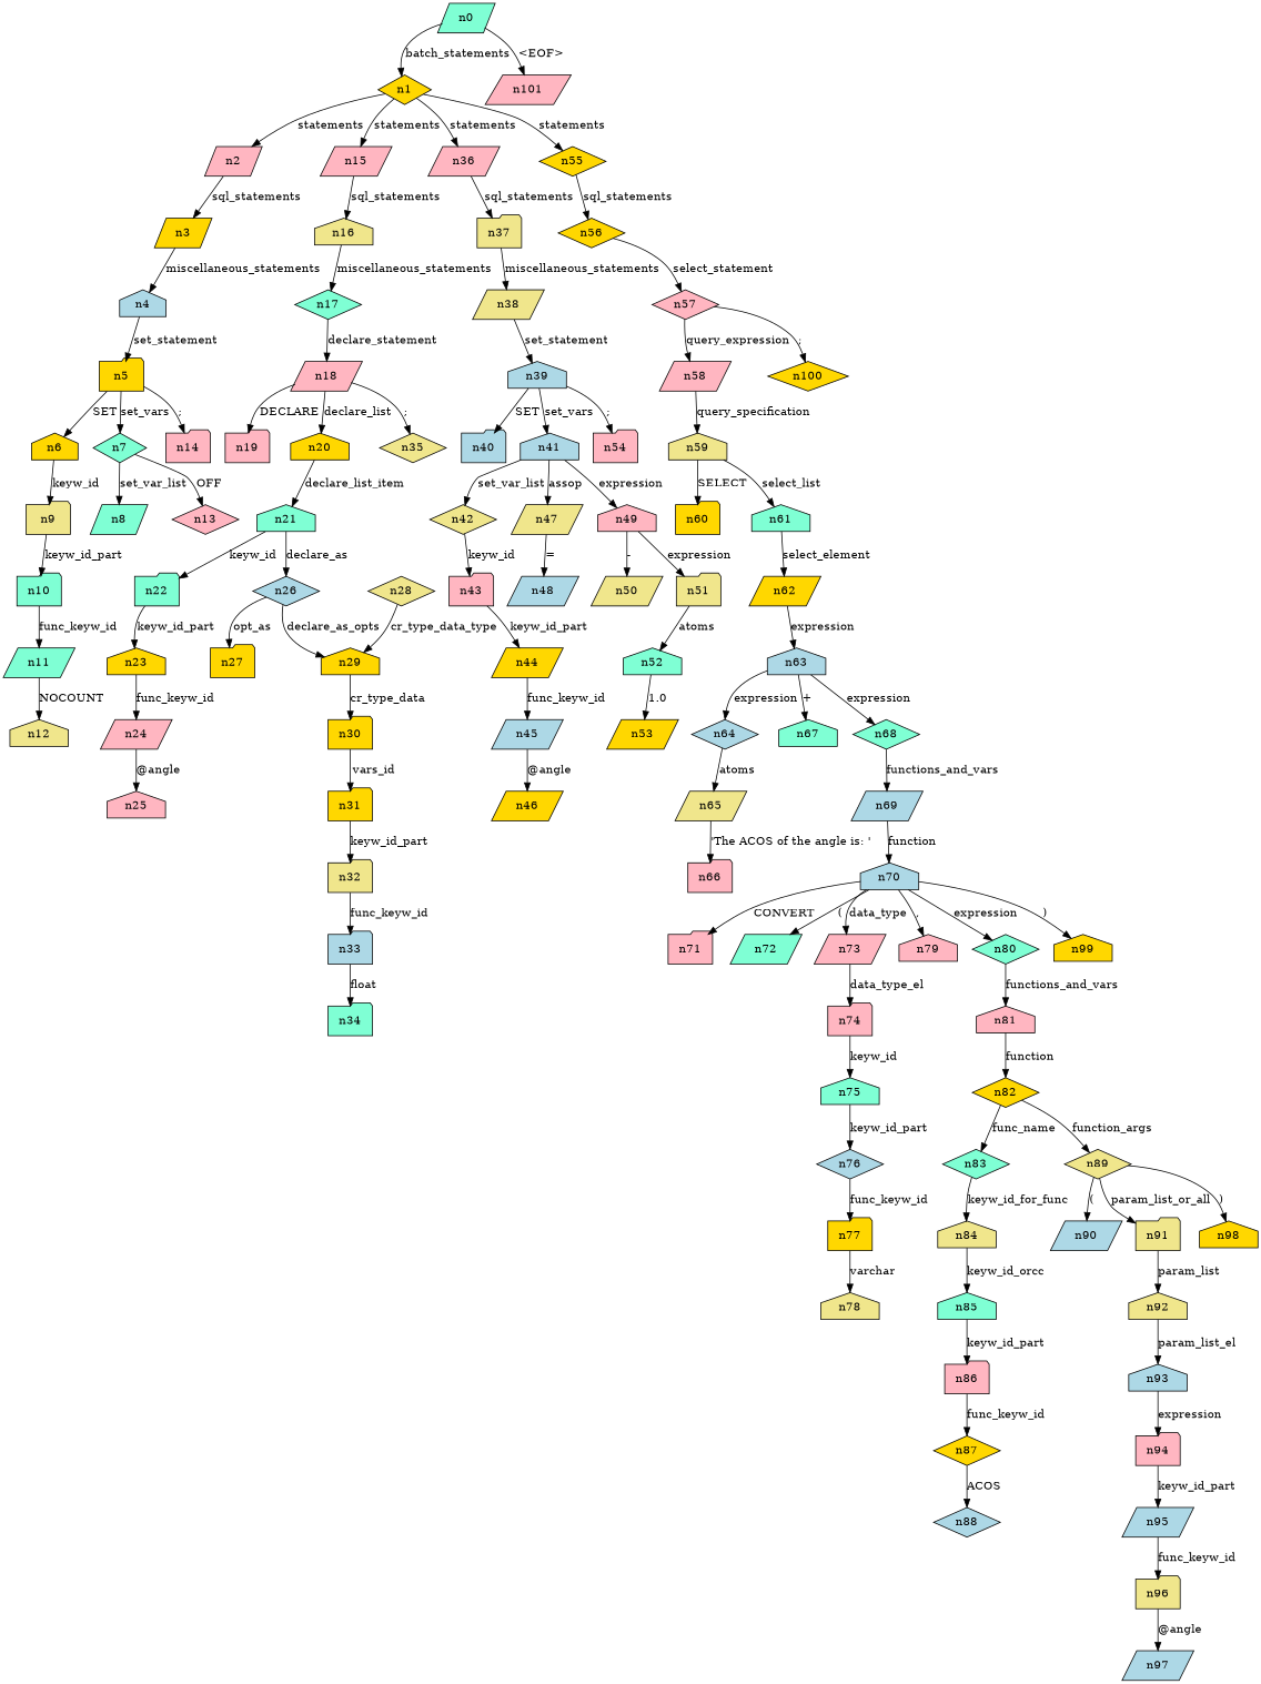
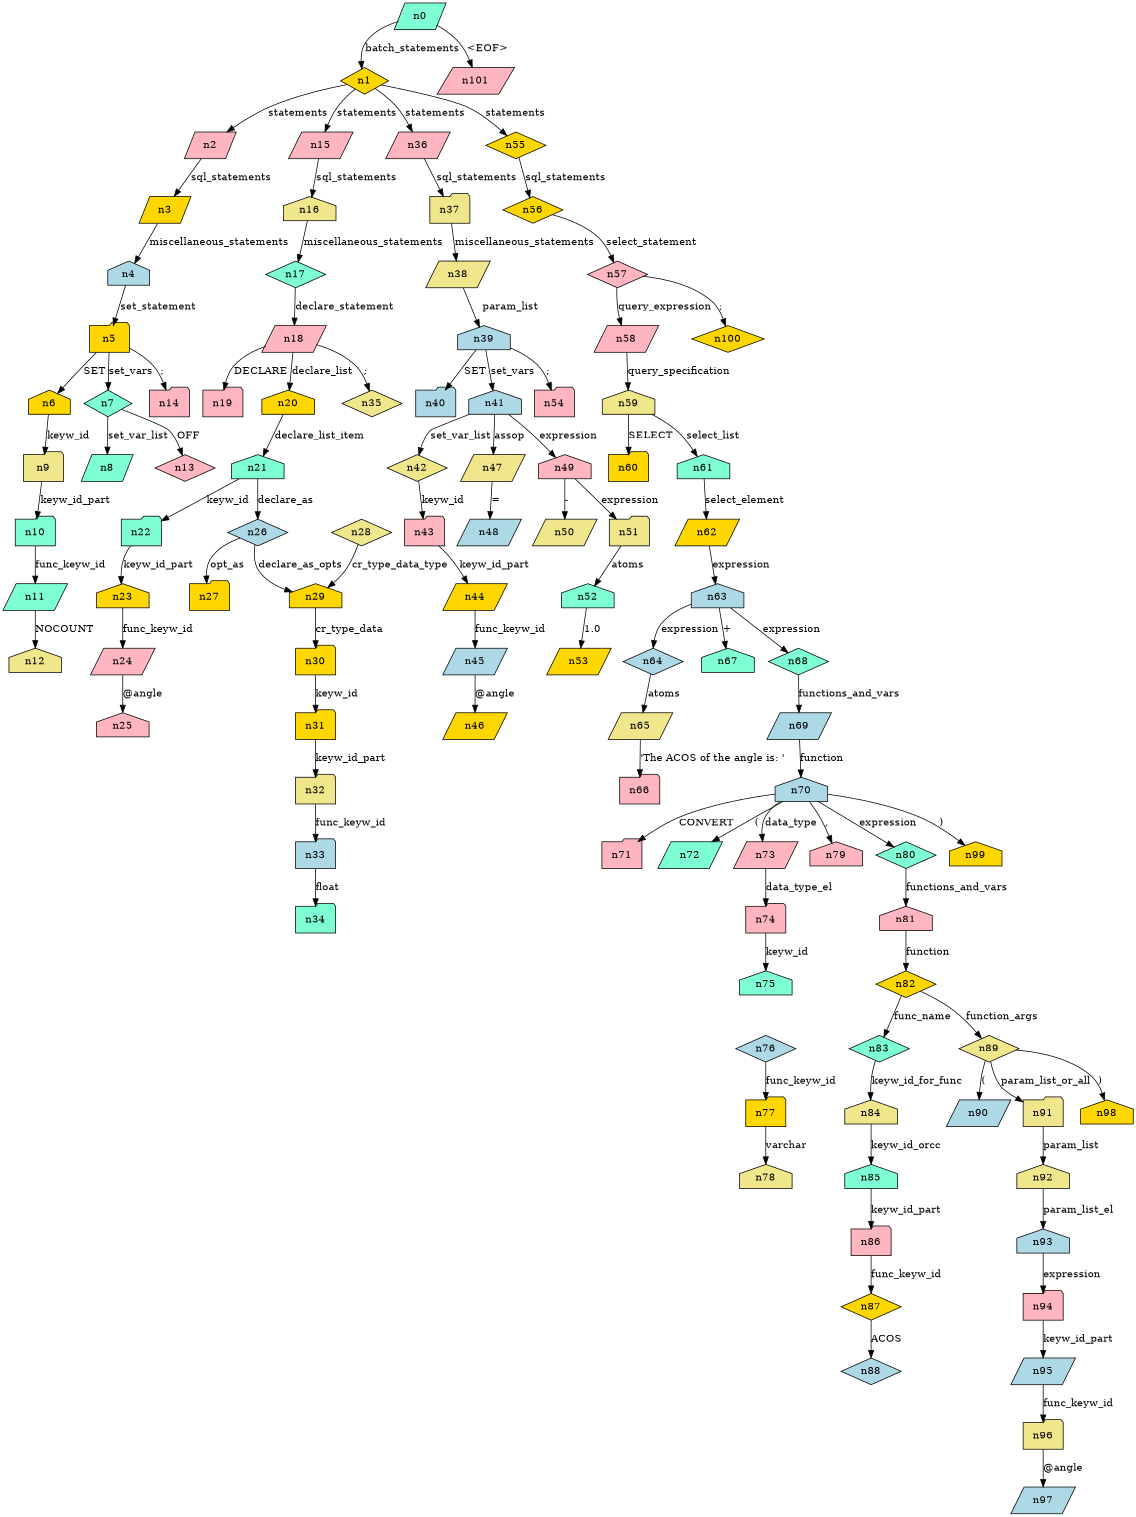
  digraph {
    node [fillcolor=gold shape=house style=filled]
    n0 [fillcolor=aquamarine shape=parallelogram]
    n1 [shape=diamond]
    n101 [fillcolor=lightpink shape=parallelogram]
    n2 [fillcolor=lightpink shape=parallelogram]
    n15 [fillcolor=lightpink shape=parallelogram]
    n36 [fillcolor=lightpink shape=parallelogram]
    n55 [shape=diamond]
    n3 [shape=parallelogram]
    n16 [fillcolor=khaki]
    n37 [fillcolor=khaki shape=folder]
    n56 [shape=diamond]
    n4 [fillcolor=lightblue]
    n5 [shape=folder]
    n6
    n7 [fillcolor=aquamarine shape=diamond]
    n14 [fillcolor=lightpink shape=folder]
    n9 [fillcolor=khaki shape=folder]
    n8 [fillcolor=aquamarine shape=parallelogram]
    n13 [fillcolor=lightpink shape=diamond]
    n10 [fillcolor=aquamarine shape=folder]
    n11 [fillcolor=aquamarine shape=parallelogram]
    n12 [fillcolor=khaki]
    n17 [fillcolor=aquamarine shape=diamond]
    n18 [fillcolor=lightpink shape=parallelogram]
    n19 [fillcolor=lightpink shape=folder]
    n20
    n35 [fillcolor=khaki shape=diamond]
    n21 [fillcolor=aquamarine]
    n22 [fillcolor=aquamarine shape=folder]
    n26 [fillcolor=lightblue shape=diamond]
    n23
    n27 [shape=folder]
    n29
    n24 [fillcolor=lightpink shape=parallelogram]
    n25 [fillcolor=lightpink]
    n28 [fillcolor=khaki shape=diamond]
    n30 [shape=folder]
    n31 [shape=folder]
    n32 [fillcolor=khaki shape=folder]
    n33 [fillcolor=lightblue shape=folder]
    n34 [fillcolor=aquamarine shape=folder]
    n38 [fillcolor=khaki shape=parallelogram]
    n39 [fillcolor=lightblue]
    n40 [fillcolor=lightblue shape=folder]
    n41 [fillcolor=lightblue]
    n54 [fillcolor=lightpink shape=folder]
    n42 [fillcolor=khaki shape=diamond]
    n47 [fillcolor=khaki shape=parallelogram]
    n49 [fillcolor=lightpink]
    n43 [fillcolor=lightpink shape=folder]
    n48 [fillcolor=lightblue shape=parallelogram]
    n50 [fillcolor=khaki shape=parallelogram]
    n51 [fillcolor=khaki shape=folder]
    n44 [shape=parallelogram]
    n45 [fillcolor=lightblue shape=parallelogram]
    n46 [shape=parallelogram]
    n52 [fillcolor=aquamarine]
    n53 [shape=parallelogram]
    n57 [fillcolor=lightpink shape=diamond]
    n58 [fillcolor=lightpink shape=parallelogram]
    n100 [shape=diamond]
    n59 [fillcolor=khaki]
    n60 [shape=folder]
    n61 [fillcolor=aquamarine]
    n62 [shape=parallelogram]
    n63 [fillcolor=lightblue]
    n64 [fillcolor=lightblue shape=diamond]
    n67 [fillcolor=aquamarine]
    n68 [fillcolor=aquamarine shape=diamond]
    n65 [fillcolor=khaki shape=parallelogram]
    n69 [fillcolor=lightblue shape=parallelogram]
    n66 [fillcolor=lightpink shape=folder]
    n70 [fillcolor=lightblue]
    n71 [fillcolor=lightpink shape=folder]
    n72 [fillcolor=aquamarine shape=parallelogram]
    n73 [fillcolor=lightpink shape=parallelogram]
    n79 [fillcolor=lightpink]
    n80 [fillcolor=aquamarine shape=diamond]
    n99
    n74 [fillcolor=lightpink shape=folder]
    n81 [fillcolor=lightpink]
    n75 [fillcolor=aquamarine]
    n76 [fillcolor=lightblue shape=diamond]
    n77 [shape=folder]
    n78 [fillcolor=khaki]
    n82 [shape=diamond]
    n83 [fillcolor=aquamarine shape=diamond]
    n89 [fillcolor=khaki shape=diamond]
    n84 [fillcolor=khaki]
    n90 [fillcolor=lightblue shape=parallelogram]
    n91 [fillcolor=khaki shape=folder]
    n98
    n85 [fillcolor=aquamarine]
    n86 [fillcolor=lightpink shape=folder]
    n87 [shape=diamond]
    n88 [fillcolor=lightblue shape=diamond]
    n92 [fillcolor=khaki]
    n93 [fillcolor=lightblue]
    n94 [fillcolor=lightpink shape=folder]
    n95 [fillcolor=lightblue shape=parallelogram]
    n96 [fillcolor=khaki shape=folder]
    n97 [fillcolor=lightblue shape=parallelogram]
    n0 -> n1 [label=batch_statements]
    n0 -> n101 [label="<EOF>"]
    n1 -> n2 [label=statements]
    n1 -> n15 [label=statements]
    n1 -> n36 [label=statements]
    n1 -> n55 [label=statements]
    n2 -> n3 [label=sql_statements]
    n15 -> n16 [label=sql_statements]
    n36 -> n37 [label=sql_statements]
    n55 -> n56 [label=sql_statements]
    n3 -> n4 [label=miscellaneous_statements]
    n16 -> n17 [label=miscellaneous_statements]
    n37 -> n38 [label=miscellaneous_statements]
    n56 -> n57 [label=select_statement]
    n4 -> n5 [label=set_statement]
    n5 -> n6 [label=SET]
    n5 -> n7 [label=set_vars]
    n5 -> n14 [label=";"]
    n6 -> n9 [label=keyw_id]
    n7 -> n8 [label=set_var_list]
    n7 -> n13 [label=OFF]
    n9 -> n10 [label=keyw_id_part]
    n10 -> n11 [label=func_keyw_id]
    n11 -> n12 [label=NOCOUNT]
    n17 -> n18 [label=declare_statement]
    n18 -> n19 [label=DECLARE]
    n18 -> n20 [label=declare_list]
    n18 -> n35 [label=";"]
    n20 -> n21 [label=declare_list_item]
    n21 -> n22 [label=keyw_id]
    n21 -> n26 [label=declare_as]
    n22 -> n23 [label=keyw_id_part]
    n26 -> n27 [label=opt_as]
    n26 -> n29 [label=declare_as_opts]
    n23 -> n24 [label=func_keyw_id]
    n29 -> n30 [label=cr_type_data]
    n24 -> n25 [label="@angle"]
    n28 -> n29 [label=cr_type_data_type]
-   n30 -> n31 [label=vars_id]
+   n30 -> n31 [label=keyw_id]
    n31 -> n32 [label=keyw_id_part]
    n32 -> n33 [label=func_keyw_id]
    n33 -> n34 [label=float]
-   n38 -> n39 [label=set_statement]
+   n38 -> n39 [label=param_list]
    n39 -> n40 [label=SET]
    n39 -> n41 [label=set_vars]
    n39 -> n54 [label=";"]
    n41 -> n42 [label=set_var_list]
    n41 -> n47 [label=assop]
    n41 -> n49 [label=expression]
    n42 -> n43 [label=keyw_id]
    n47 -> n48 [label="="]
    n49 -> n50 [label="-"]
    n49 -> n51 [label=expression]
    n43 -> n44 [label=keyw_id_part]
    n51 -> n52 [label=atoms]
    n44 -> n45 [label=func_keyw_id]
    n45 -> n46 [label="@angle"]
    n52 -> n53 [label=1.0]
    n57 -> n58 [label=query_expression]
    n57 -> n100 [label=";"]
    n58 -> n59 [label=query_specification]
    n59 -> n60 [label=SELECT]
    n59 -> n61 [label=select_list]
    n61 -> n62 [label=select_element]
    n62 -> n63 [label=expression]
    n63 -> n64 [label=expression]
    n63 -> n67 [label="+"]
    n63 -> n68 [label=expression]
    n64 -> n65 [label=atoms]
    n68 -> n69 [label=functions_and_vars]
    n65 -> n66 [label="'The ACOS of the angle is: '"]
    n69 -> n70 [label=function]
    n70 -> n71 [label=CONVERT]
    n70 -> n72 [label="("]
    n70 -> n73 [label=data_type]
    n70 -> n79 [label=","]
    n70 -> n80 [label=expression]
    n70 -> n99 [label=")"]
    n73 -> n74 [label=data_type_el]
    n80 -> n81 [label=functions_and_vars]
    n74 -> n75 [label=keyw_id]
    n81 -> n82 [label=function]
-   n75 -> n76 [label=keyw_id_part]
    n76 -> n77 [label=func_keyw_id]
    n77 -> n78 [label=varchar]
    n82 -> n83 [label=func_name]
    n82 -> n89 [label=function_args]
    n83 -> n84 [label=keyw_id_for_func]
    n89 -> n90 [label="("]
    n89 -> n91 [label=param_list_or_all]
    n89 -> n98 [label=")"]
    n84 -> n85 [label=keyw_id_orcc]
    n91 -> n92 [label=param_list]
    n85 -> n86 [label=keyw_id_part]
    n86 -> n87 [label=func_keyw_id]
    n87 -> n88 [label=ACOS]
    n92 -> n93 [label=param_list_el]
    n93 -> n94 [label=expression]
    n94 -> n95 [label=keyw_id_part]
    n95 -> n96 [label=func_keyw_id]
    n96 -> n97 [label="@angle"]
  }
